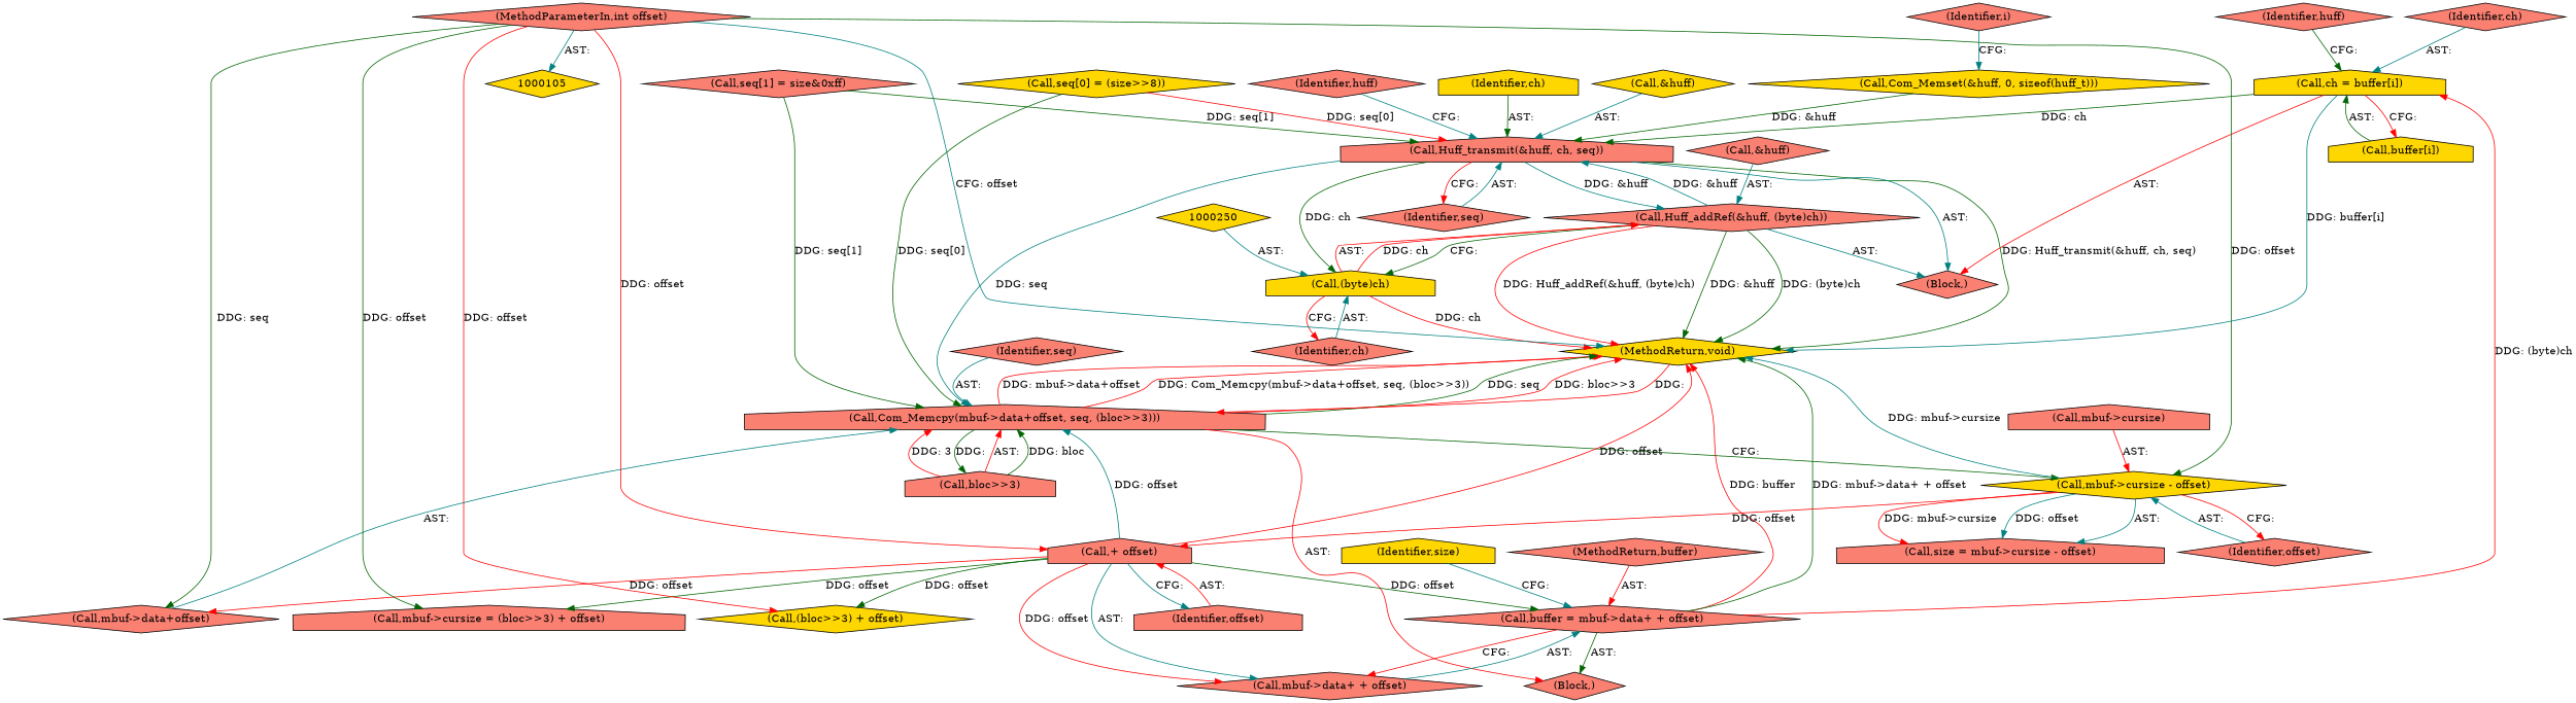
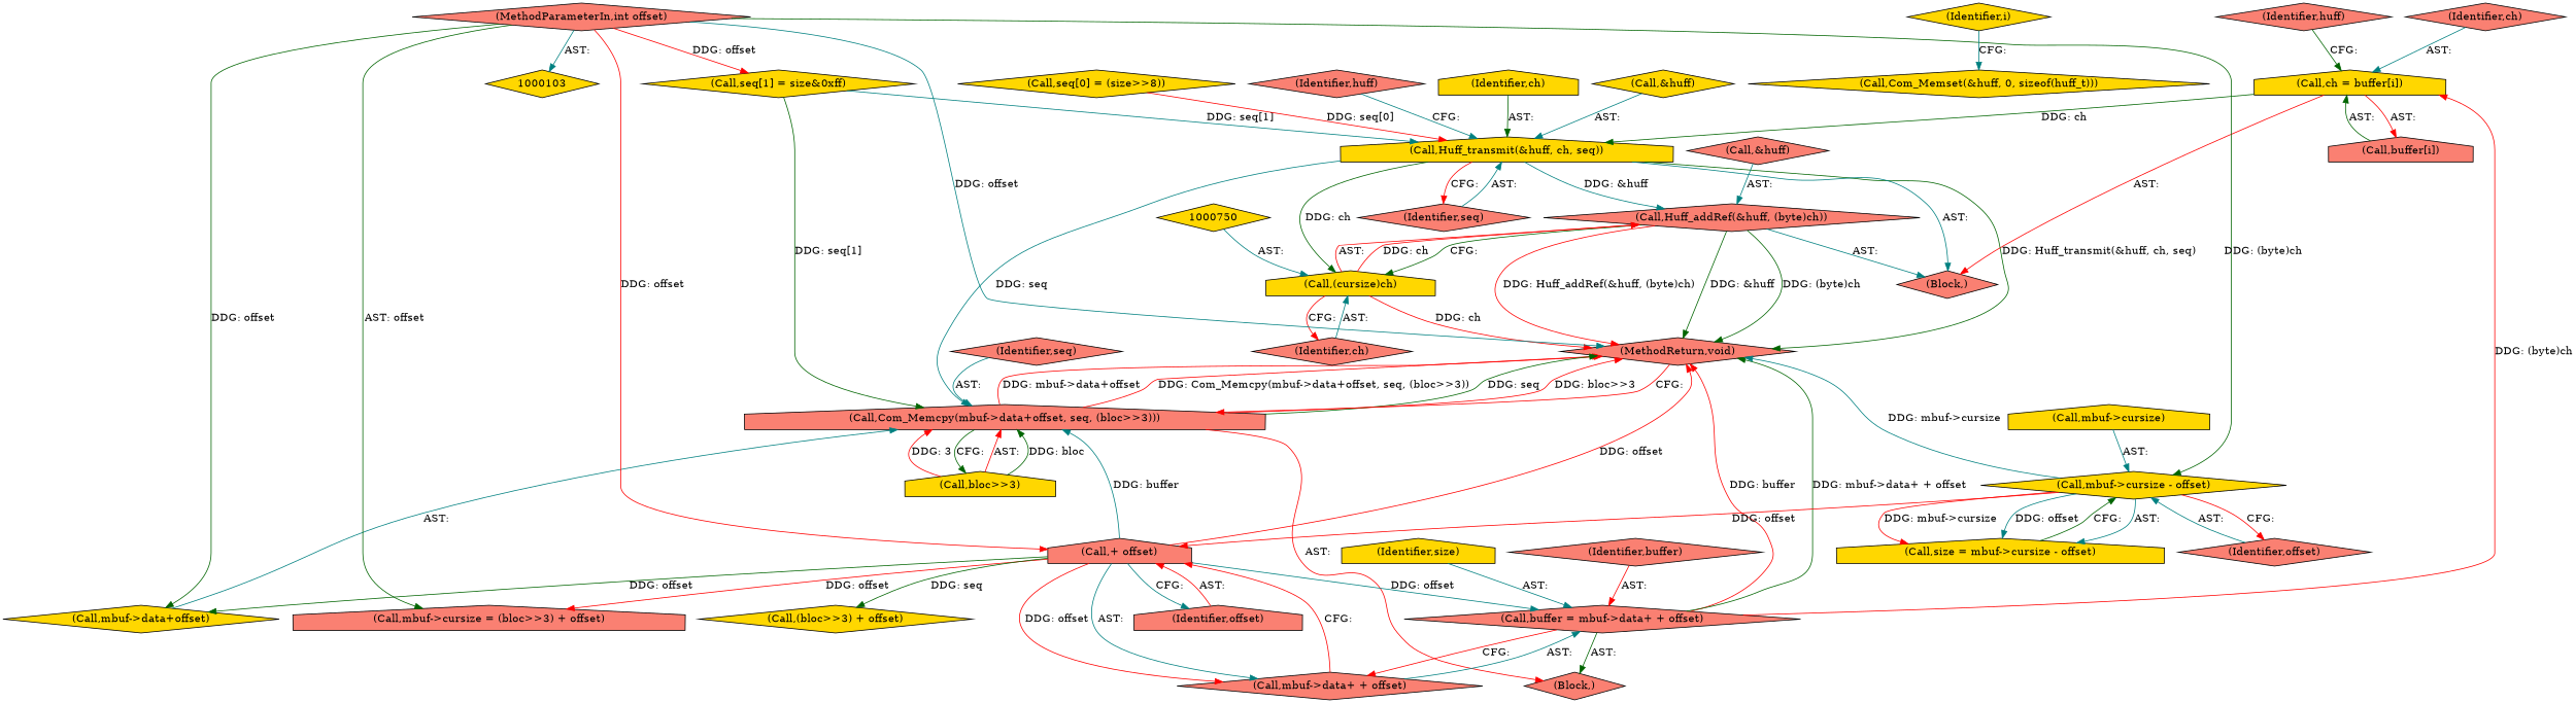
  digraph {
    node [fillcolor=salmon shape=diamond style=filled]
    edge [color=teal]
    n1 [fillcolor=gold label="(Call,ch = buffer[i])" shape=house]
-   n2 [label="(Call,Huff_transmit(&huff, ch, seq))" shape=house]
-   n3 [fillcolor=gold label="(MethodReturn,void)"]
+   n2 [fillcolor=gold label="(Call,Huff_transmit(&huff, ch, seq))" shape=house]
+   n3 [label="(MethodReturn,void)"]
    n4 [label="(Block,)"]
-   n5 [fillcolor=gold label="(Call,buffer[i])" shape=house]
+   n5 [label="(Call,buffer[i])" shape=house]
    n6 [label="(Call,Com_Memcpy(mbuf->data+offset, seq, (bloc>>3)))" shape=house]
    n7 [label="(Call,Huff_addRef(&huff, (byte)ch))"]
-   n8 [fillcolor=gold label="(Call,(byte)ch)" shape=house]
+   n8 [fillcolor=gold label="(Call,(cursize)ch)" shape=house]
    n9 [label="(Identifier,seq)"]
    n10 [label="(Call,buffer = mbuf->data+ + offset)"]
    n11 [label="(Block,)"]
    n12 [label="(Call,mbuf->data+ + offset)"]
    n13 [label="(Call,+ offset)" shape=house]
-   n14 [label="(Call,mbuf->data+offset)"]
+   n14 [fillcolor=gold label="(Call,mbuf->data+offset)"]
    n15 [label="(Identifier,offset)" shape=house]
    n16 [label="(Call,mbuf->cursize = (bloc>>3) + offset)" shape=house]
    n17 [fillcolor=gold label="(Call,(bloc>>3) + offset)"]
-   n18 [label="(Call,bloc>>3)" shape=house]
+   n18 [fillcolor=gold label="(Call,bloc>>3)" shape=house]
    n19 [fillcolor=gold label="(Call,mbuf->cursize - offset)"]
    n20 [label="(Identifier,offset)"]
-   n21 [label="(Call,size = mbuf->cursize - offset)" shape=house]
+   n21 [fillcolor=gold label="(Call,size = mbuf->cursize - offset)" shape=house]
    n22 [label="(MethodParameterIn,int offset)"]
-   1000103 [fillcolor=gold label=1000105]
+   1000103 [fillcolor=gold]
    n24 [label="(Identifier,ch)"]
-   n25 [label="(Call,mbuf->cursize)" shape=house]
+   n25 [fillcolor=gold label="(Call,mbuf->cursize)" shape=house]
    n26 [fillcolor=gold label="(Identifier,size)" shape=house]
    n27 [label="(Call,&huff)"]
    n28 [fillcolor=gold label="(Identifier,ch)" shape=house]
    n29 [label="(Identifier,huff)"]
    n30 [label="(Identifier,ch)"]
    n31 [fillcolor=gold label="(Call,&huff)"]
    n32 [label="(Identifier,seq)"]
-   n33 [label="(Call,seq[1] = size&0xff)"]
+   n33 [fillcolor=gold label="(Call,seq[1] = size&0xff)"]
    n34 [fillcolor=gold label="(Call,Com_Memset(&huff, 0, sizeof(huff_t)))"]
-   n35 [label="(Identifier,i)"]
+   n35 [fillcolor=gold label="(Identifier,i)"]
    n36 [fillcolor=gold label="(Call,seq[0] = (size>>8))"]
    n37 [label="(Identifier,huff)"]
-   n38 [label="(MethodReturn,buffer)"]
-   1000250 [fillcolor=gold]
+   n38 [label="(Identifier,buffer)"]
+   1000250 [fillcolor=gold label=1000750]
    n1 -> n2 [color=darkgreen label="DDG: ch"]
-   n1 -> n3 [label="DDG: buffer[i]"]
    n1 -> n4 [color=red label="AST: "]
-   n1 -> n5 [color=red label="CFG: "]
+   n1 -> n5 [color=red label="AST: "]
    n2 -> n3 [color=darkgreen label="DDG: Huff_transmit(&huff, ch, seq)"]
    n2 -> n4 [label="AST: "]
    n2 -> n6 [label="DDG: seq"]
    n2 -> n7 [label="DDG: &huff"]
    n2 -> n8 [color=darkgreen label="DDG: ch"]
    n2 -> n9 [color=red label="CFG: "]
-   n3 -> n6 [color=red label="DDG: "]
+   n3 -> n6 [color=red label="CFG: "]
    n5 -> n1 [color=darkgreen label="AST: "]
    n6 -> n3 [color=red label="DDG: mbuf->data+offset"]
    n6 -> n3 [color=red label="DDG: Com_Memcpy(mbuf->data+offset, seq, (bloc>>3))"]
    n6 -> n3 [color=darkgreen label="DDG: seq"]
    n6 -> n3 [color=red label="DDG: bloc>>3"]
    n6 -> n11 [color=red label="AST: "]
-   n6 -> n18 [color=darkgreen label="DDG: "]
-   n7 -> n2 [label="DDG: &huff"]
+   n6 -> n18 [color=darkgreen label="CFG: "]
    n7 -> n3 [color=red label="DDG: Huff_addRef(&huff, (byte)ch)"]
    n7 -> n3 [color=darkgreen label="DDG: &huff"]
    n7 -> n3 [color=darkgreen label="DDG: (byte)ch"]
    n7 -> n4 [label="AST: "]
    n7 -> n8 [color=darkgreen label="CFG: "]
    n8 -> n3 [color=red label="DDG: ch"]
    n8 -> n7 [color=red label="AST: "]
    n8 -> n7 [color=red label="DDG: ch"]
    n8 -> n24 [color=red label="CFG: "]
    n9 -> n2 [label="AST: "]
    n10 -> n1 [color=red label="DDG: (byte)ch"]
    n10 -> n3 [color=red label="DDG: buffer"]
    n10 -> n3 [color=darkgreen label="DDG: mbuf->data+ + offset"]
    n10 -> n11 [color=darkgreen label="AST: "]
    n10 -> n12 [color=red label="CFG: "]
    n12 -> n10 [label="AST: "]
+   n12 -> n13 [color=red label="CFG: "]
    n13 -> n3 [color=red label="DDG: offset"]
-   n13 -> n6 [label="DDG: offset"]
-   n13 -> n10 [color=darkgreen label="DDG: offset"]
+   n13 -> n6 [label="DDG: buffer"]
+   n13 -> n10 [label="DDG: offset"]
    n13 -> n12 [label="AST: "]
    n13 -> n12 [color=red label="DDG: offset"]
-   n13 -> n14 [color=red label="DDG: offset"]
+   n13 -> n14 [color=darkgreen label="DDG: offset"]
    n13 -> n15 [label="CFG: "]
-   n13 -> n16 [color=darkgreen label="DDG: offset"]
-   n13 -> n17 [color=darkgreen label="DDG: offset"]
+   n13 -> n16 [color=red label="DDG: offset"]
+   n13 -> n17 [color=darkgreen label="DDG: seq"]
    n14 -> n6 [label="AST: "]
    n15 -> n13 [color=red label="AST: "]
    n18 -> n6 [color=red label="AST: "]
    n18 -> n6 [color=darkgreen label="DDG: bloc"]
    n18 -> n6 [color=red label="DDG: 3"]
    n19 -> n3 [label="DDG: mbuf->cursize"]
    n19 -> n13 [color=red label="DDG: offset"]
    n19 -> n20 [color=red label="CFG: "]
    n19 -> n21 [label="AST: "]
    n19 -> n21 [color=red label="DDG: mbuf->cursize"]
    n19 -> n21 [label="DDG: offset"]
    n20 -> n19 [label="AST: "]
-   n6 -> n19 [color=darkgreen label="CFG: "]
-   n22 -> n3 [label="CFG: offset"]
+   n21 -> n19 [color=darkgreen label="CFG: "]
+   n22 -> n3 [label="DDG: offset"]
    n22 -> n13 [color=red label="DDG: offset"]
-   n22 -> n14 [color=darkgreen label="DDG: seq"]
-   n22 -> n16 [color=darkgreen label="DDG: offset"]
-   n22 -> n17 [color=red label="DDG: offset"]
-   n22 -> n19 [color=darkgreen label="DDG: offset"]
+   n22 -> n14 [color=darkgreen label="DDG: offset"]
+   n22 -> n16 [color=darkgreen label="AST: offset"]
+   n22 -> n33 [color=red label="DDG: offset"]
+   n22 -> n19 [color=darkgreen label="DDG: (byte)ch"]
    n22 -> 1000103 [label="AST: "]
    n24 -> n8 [label="AST: "]
-   n25 -> n19 [color=red label="AST: "]
-   n26 -> n10 [label="CFG: "]
+   n25 -> n19 [label="AST: "]
+   n26 -> n10 [label="AST: "]
    n27 -> n7 [label="AST: "]
    n28 -> n2 [color=darkgreen label="AST: "]
    n29 -> n1 [color=darkgreen label="CFG: "]
    n30 -> n1 [label="AST: "]
    n31 -> n2 [label="AST: "]
    n32 -> n6 [label="AST: "]
-   n33 -> n2 [color=darkgreen label="DDG: seq[1]"]
+   n33 -> n2 [label="DDG: seq[1]"]
    n33 -> n6 [color=darkgreen label="DDG: seq[1]"]
-   n34 -> n2 [color=darkgreen label="DDG: &huff"]
    n35 -> n34 [label="CFG: "]
    n36 -> n2 [color=red label="DDG: seq[0]"]
-   n36 -> n6 [color=darkgreen label="DDG: seq[0]"]
    n37 -> n2 [label="CFG: "]
    n38 -> n10 [color=red label="AST: "]
    1000250 -> n8 [label="AST: "]
  }
